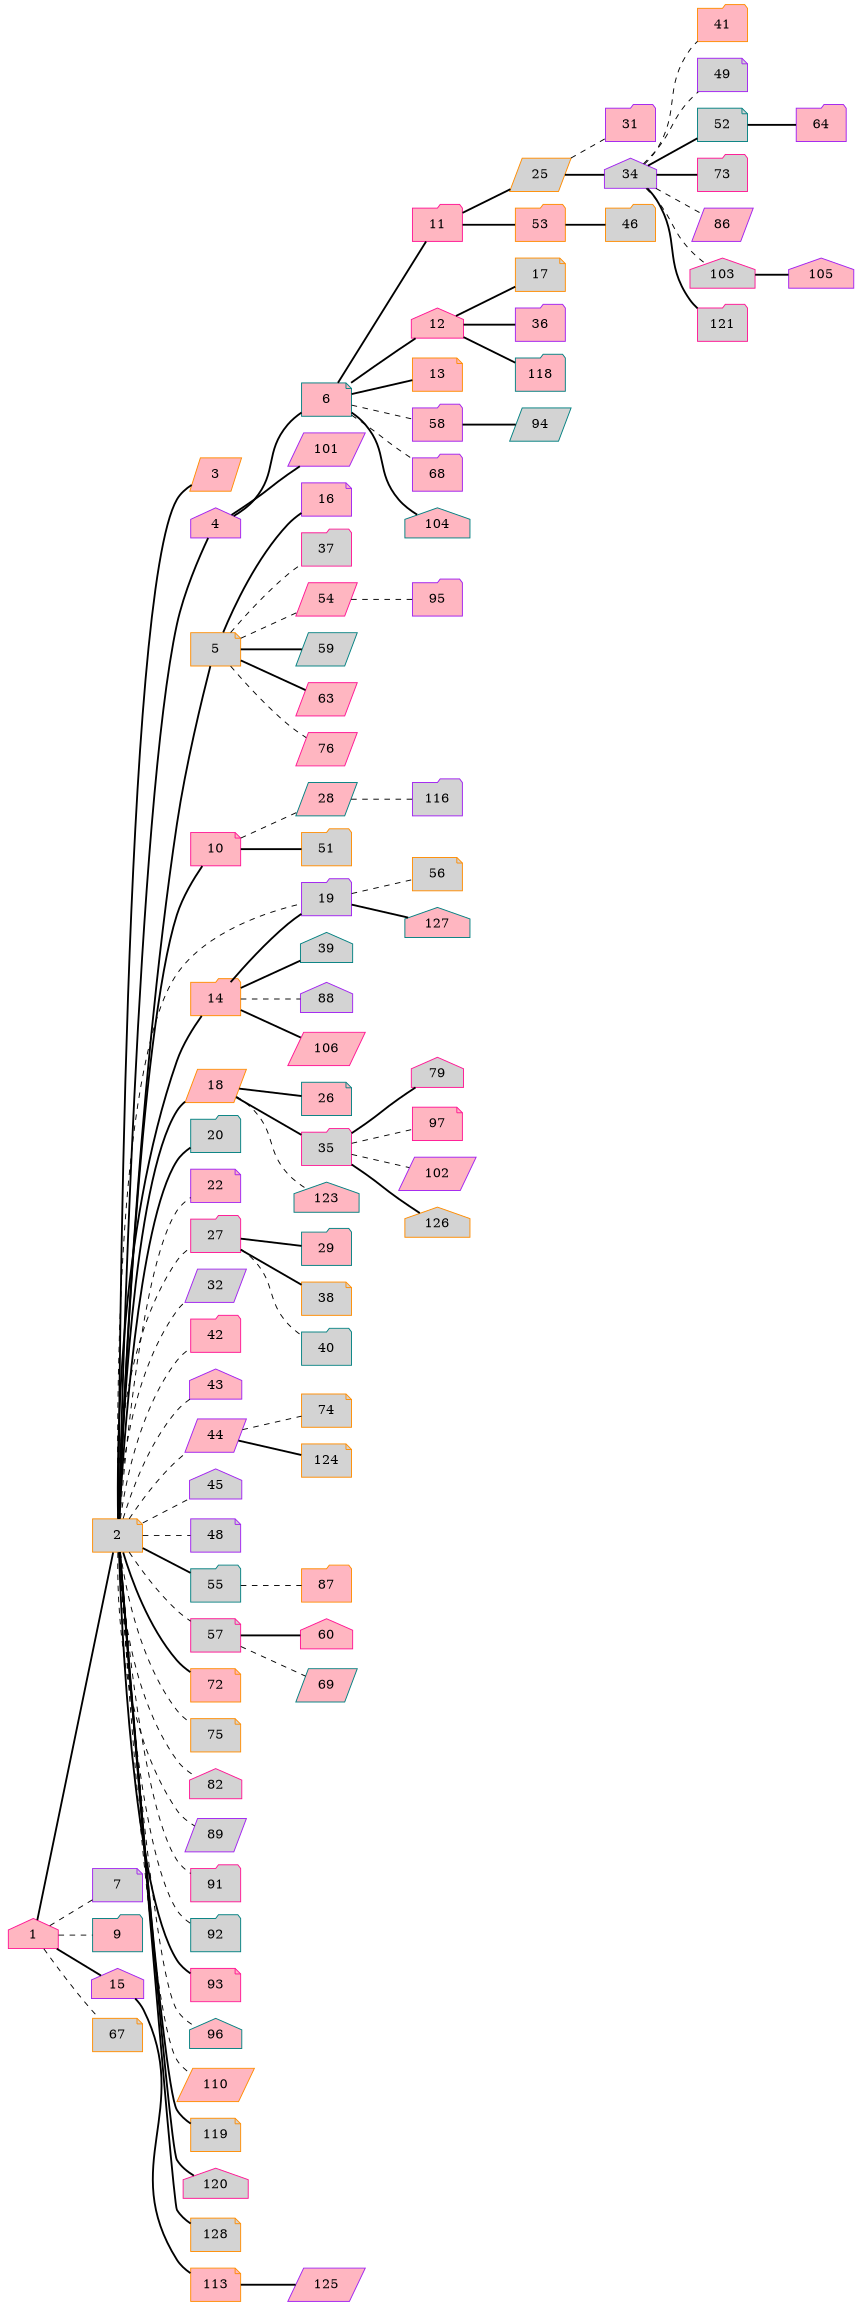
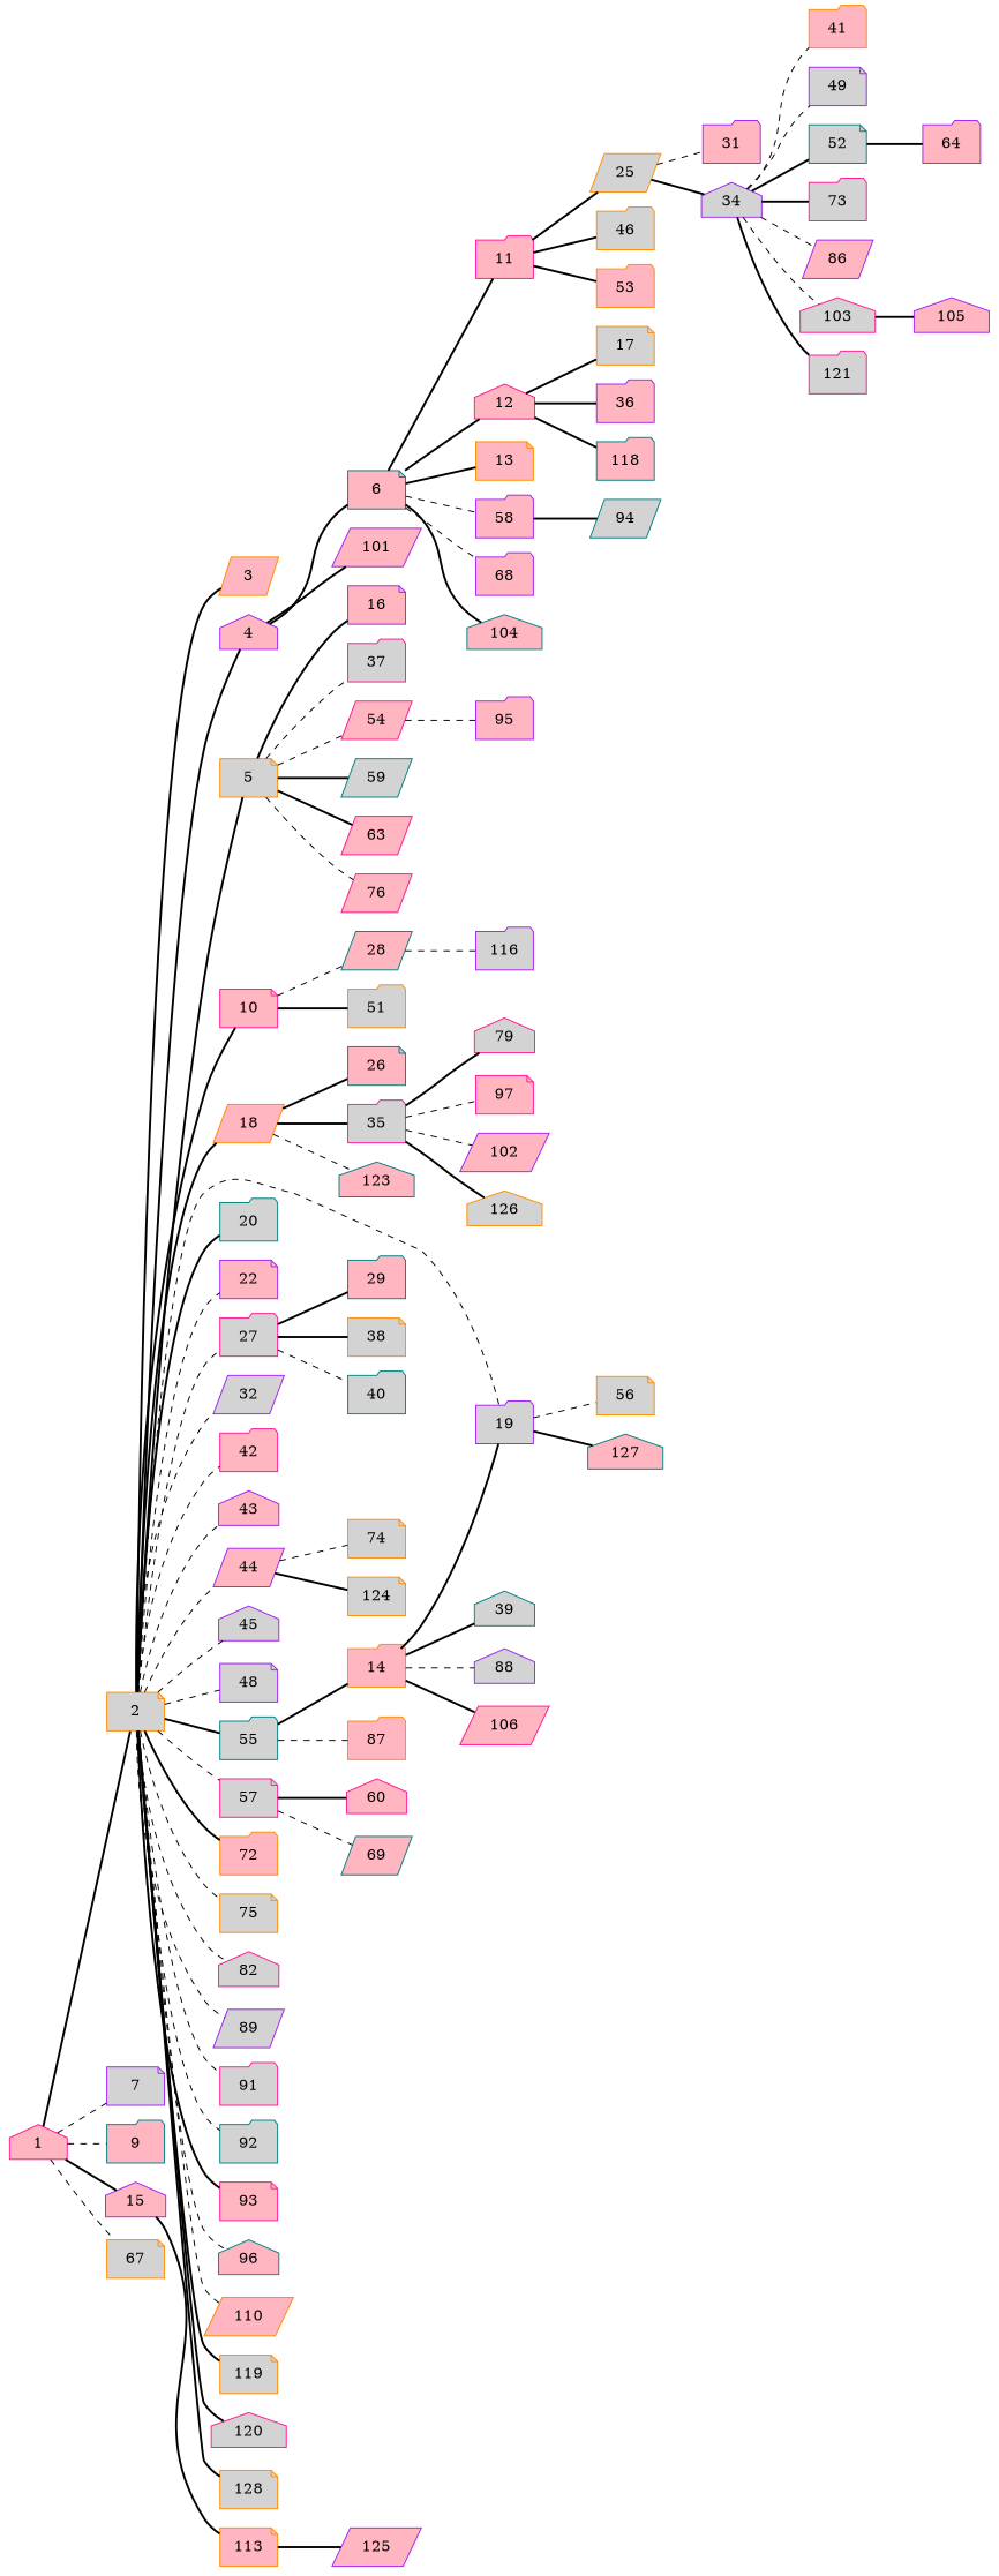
  graph {
    rankdir=LR
    node [color=purple fillcolor=lightpink shape=folder style=filled]
    edge [style=bold]
    1 [color=deeppink shape=house super="+80"]
    2 [color=darkorange fillcolor=lightgrey shape=note super="+23"]
    7 [fillcolor=lightgrey shape=note super="+61"]
    9 [color=teal]
    15 [shape=house super="+70"]
    67 [color=darkorange fillcolor=lightgrey shape=note super="+108"]
    3 [color=darkorange shape=parallelogram]
    4 [shape=house super="+71"]
    5 [color=darkorange fillcolor=lightgrey shape=note super="+21"]
    10 [color=deeppink shape=note super="+117"]
    14 [color=darkorange super="+50"]
    18 [color=darkorange shape=parallelogram super="+30"]
    19 [fillcolor=lightgrey super="+24"]
    20 [color=teal fillcolor=lightgrey super="+100"]
    22 [shape=note super="+122"]
    27 [color=deeppink fillcolor=lightgrey super="+115"]
    32 [fillcolor=lightgrey shape=parallelogram]
    42 [color=deeppink]
    43 [shape=house super="+109"]
    44 [shape=parallelogram super="+65"]
    45 [fillcolor=lightgrey shape=house]
    48 [fillcolor=lightgrey shape=note super="+81"]
    55 [color=teal fillcolor=lightgrey super="+98"]
    57 [color=deeppink fillcolor=lightgrey shape=note super="+62"]
-   72 [color=darkorange shape=note]
+   72 [color=darkorange]
    75 [color=darkorange fillcolor=lightgrey shape=note]
    82 [color=deeppink fillcolor=lightgrey shape=house]
    89 [fillcolor=lightgrey shape=parallelogram]
    91 [color=deeppink fillcolor=lightgrey]
    92 [color=teal fillcolor=lightgrey]
    93 [color=deeppink shape=note]
    96 [color=teal shape=house]
    110 [color=darkorange shape=parallelogram]
    119 [color=darkorange fillcolor=lightgrey shape=note]
    120 [color=deeppink fillcolor=lightgrey shape=house]
    128 [color=darkorange fillcolor=lightgrey shape=note]
    113 [color=darkorange shape=note super="+114"]
    6 [color=teal shape=note super="+8"]
    101 [shape=parallelogram]
    16 [shape=note]
    37 [color=deeppink fillcolor=lightgrey]
    54 [color=deeppink shape=parallelogram super="+129"]
    59 [color=teal fillcolor=lightgrey shape=parallelogram]
    63 [color=deeppink shape=parallelogram]
    76 [color=deeppink shape=parallelogram super="+78"]
    28 [color=teal shape=parallelogram super="+47"]
    51 [color=darkorange fillcolor=lightgrey]
    39 [color=teal fillcolor=lightgrey shape=house]
    88 [fillcolor=lightgrey shape=house]
    106 [color=deeppink shape=parallelogram]
    26 [color=teal shape=note super="+77"]
    35 [color=deeppink fillcolor=lightgrey super="+99"]
    123 [color=teal shape=house]
    56 [color=darkorange fillcolor=lightgrey shape=note]
    127 [color=teal shape=house]
    29 [color=teal]
    38 [color=darkorange fillcolor=lightgrey shape=note]
    40 [color=teal fillcolor=lightgrey]
    74 [color=darkorange fillcolor=lightgrey shape=note]
    124 [color=darkorange fillcolor=lightgrey shape=note]
    87 [color=darkorange]
    60 [color=deeppink shape=house]
    69 [color=teal shape=parallelogram]
    11 [color=deeppink super="+66"]
    12 [color=deeppink shape=house super="+90"]
    13 [color=darkorange shape=note]
    58
    68
    104 [color=teal shape=house]
    95
    25 [color=darkorange fillcolor=lightgrey shape=parallelogram super="+85"]
    46 [color=darkorange fillcolor=lightgrey]
    53 [color=darkorange super="+84"]
    17 [color=darkorange fillcolor=lightgrey shape=note super="+33"]
    36 [super="+130"]
    118 [color=teal]
    94 [color=teal fillcolor=lightgrey shape=parallelogram]
    116 [fillcolor=lightgrey]
    31 [super="+112"]
    34 [fillcolor=lightgrey shape=house super="+83"]
    125 [shape=parallelogram]
    79 [color=deeppink fillcolor=lightgrey shape=house]
    97 [color=deeppink shape=note]
    102 [shape=parallelogram]
    126 [color=darkorange fillcolor=lightgrey shape=house]
    41 [color=darkorange super="+111"]
    49 [fillcolor=lightgrey shape=note]
    52 [color=teal fillcolor=lightgrey shape=note]
    73 [color=deeppink fillcolor=lightgrey]
    86 [shape=parallelogram]
    103 [color=deeppink fillcolor=lightgrey shape=house]
    121 [color=deeppink fillcolor=lightgrey]
    64 [super="+107"]
    105 [shape=house]
    1 -- 2
    1 -- 7 [style=dashed]
    1 -- 9 [style=dashed]
    1 -- 15
    1 -- 67 [style=dashed]
    2 -- 3
    2 -- 4
    2 -- 5
    2 -- 10
-   2 -- 14
+   55 -- 14
    2 -- 18
    2 -- 19 [style=dashed]
    2 -- 20
    2 -- 22 [style=dashed]
    2 -- 27 [style=dashed]
    2 -- 32 [style=dashed]
    2 -- 42 [style=dashed]
    2 -- 43 [style=dashed]
    2 -- 44 [style=dashed]
    2 -- 45 [style=dashed]
    2 -- 48 [style=dashed]
    2 -- 55
    2 -- 57 [style=dashed]
    2 -- 72
    2 -- 75 [style=dashed]
    2 -- 82 [style=dashed]
    2 -- 89 [style=dashed]
    2 -- 91 [style=dashed]
    2 -- 92 [style=dashed]
    2 -- 93
    2 -- 96 [style=dashed]
    2 -- 110 [style=dashed]
    2 -- 119
    2 -- 120
    2 -- 128
    15 -- 113
    4 -- 6
    4 -- 101
    5 -- 16
    5 -- 37 [style=dashed]
    5 -- 54 [style=dashed]
    5 -- 59
    5 -- 63
    5 -- 76 [style=dashed]
    10 -- 28 [style=dashed]
    10 -- 51
    14 -- 19
    14 -- 39
    14 -- 88 [style=dashed]
    14 -- 106
    18 -- 26
    18 -- 35
    18 -- 123 [style=dashed]
    19 -- 56 [style=dashed]
    19 -- 127
    27 -- 29
    27 -- 38
    27 -- 40 [style=dashed]
    44 -- 74 [style=dashed]
    44 -- 124
    55 -- 87 [style=dashed]
    57 -- 60
    57 -- 69 [style=dashed]
    113 -- 125
    6 -- 11
    6 -- 12
    6 -- 13
    6 -- 58 [style=dashed]
    6 -- 68 [style=dashed]
    6 -- 104
    54 -- 95 [style=dashed]
    28 -- 116 [style=dashed]
    35 -- 79
    35 -- 97 [style=dashed]
    35 -- 102 [style=dashed]
    35 -- 126
    11 -- 25
-   53 -- 46
+   11 -- 46
    11 -- 53
    12 -- 17
    12 -- 36
    12 -- 118
    58 -- 94
    25 -- 31 [style=dashed]
    25 -- 34
    34 -- 41 [style=dashed]
    34 -- 49 [style=dashed]
    34 -- 52
    34 -- 73
    34 -- 86 [style=dashed]
    34 -- 103 [style=dashed]
    34 -- 121
    52 -- 64
    103 -- 105
  }
